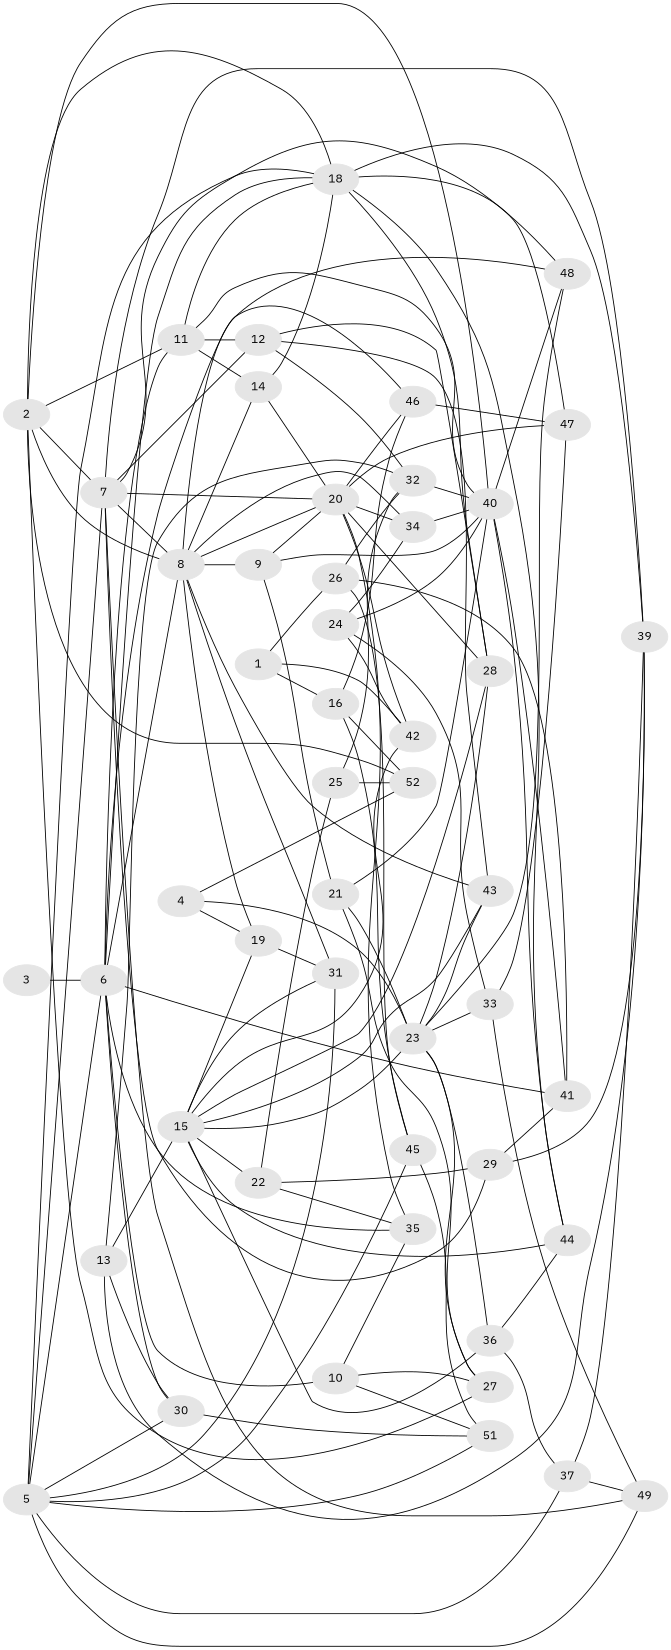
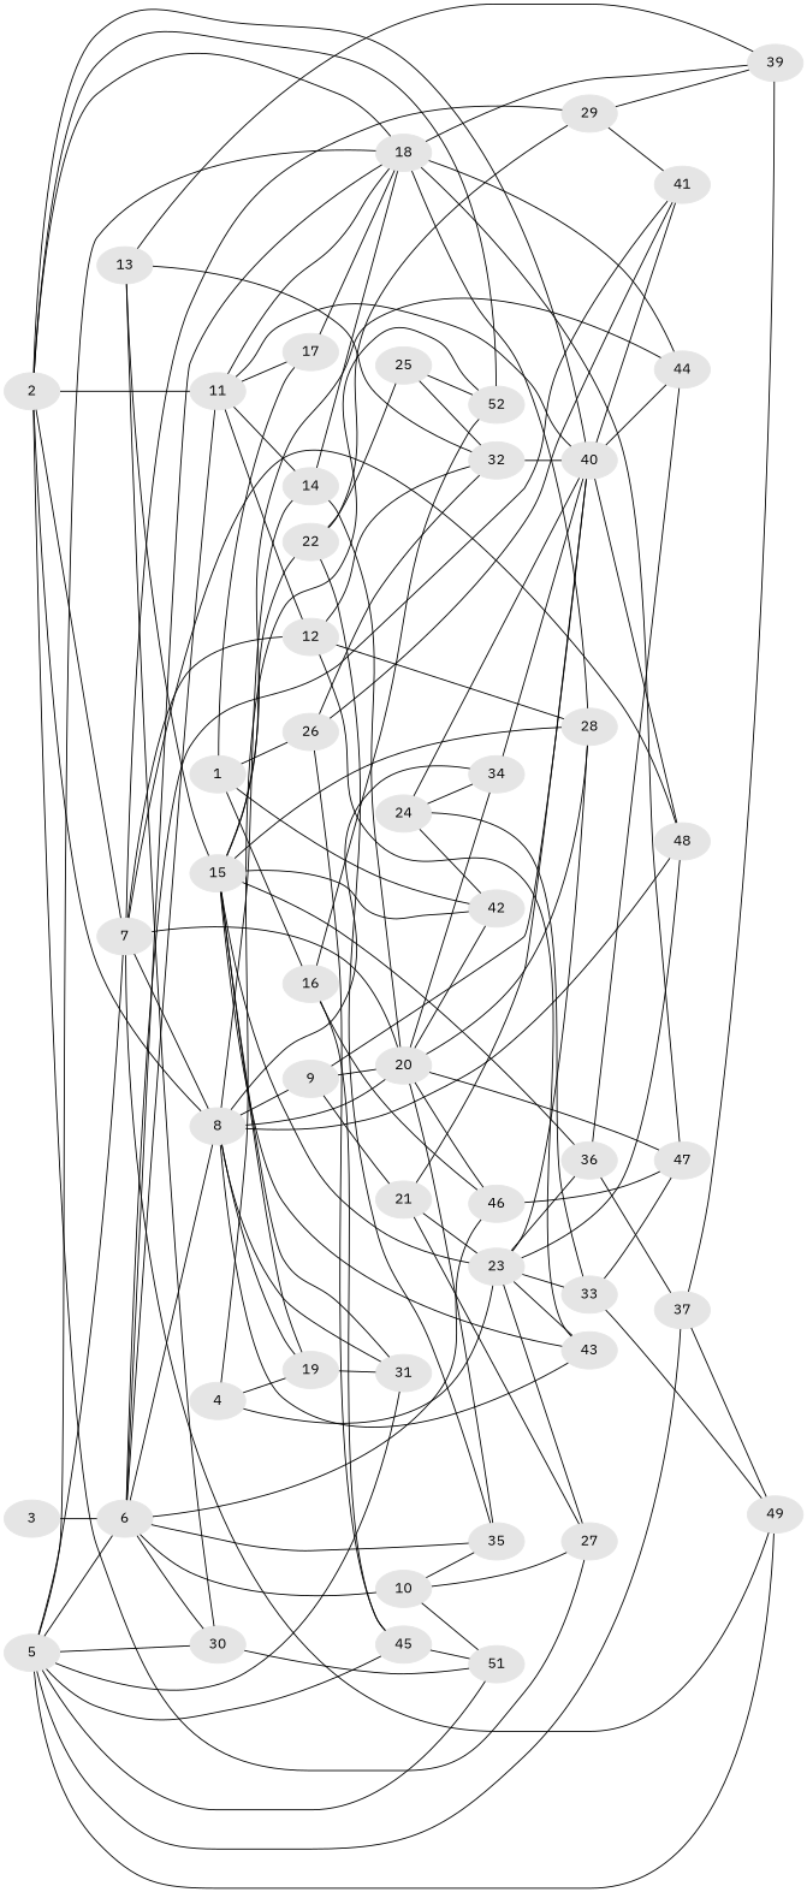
  graph {
    fontname="IBM Plex Sans"
    rankdir=LR
    node [color=gray90 fontname="IBM Plex Sans" style=filled]
    edge [fontname="IBM Plex Sans" weight=1.0]
    1
    16
+   17
    26
    42
    n6 [label=52]
    45
    46
    18
    41
    32
    2
    7
    8
    11
    27
    40
    49
    12
    20
    29
    39
    48
    19
    31
    9
    14
    34
    43
    28
    44
    47
    3
    6
    30
    10
    35
    4
    23
    36
    33
    5
    37
    51
    21
    13
    15
    22
    25
    24
    1 -- 16
+   1 -- 17
    1 -- 26
    1 -- 42
    16 -- n6
    16 -- 45
    16 -- 46
+   17 -- 18 [weight=2.0]
    26 -- 45
    26 -- 41
    26 -- 32
    45 -- 51
    46 -- 47
    18 -- 39
    18 -- 28
    18 -- 44
    18 -- 47
    32 -- 40 [weight=3.0]
    2 -- n6
    2 -- 18
    2 -- 7
    2 -- 8
    2 -- 11 [weight=3.0]
    2 -- 27 [weight=2.0]
    2 -- 40
    7 -- 8
    7 -- 49
    7 -- 12
    7 -- 20 [weight=2.0]
    7 -- 29
-   7 -- 39 [weight=2.0]
    7 -- 48
    8 -- 20 [weight=2.0]
    8 -- 48
    8 -- 19
    8 -- 31
    8 -- 9
    8 -- 14
    8 -- 34
    8 -- 43
+   11 -- 17
    11 -- 18 [weight=2.0]
    11 -- 40
    11 -- 12 [weight=3.0]
    11 -- 14
    40 -- 41
    40 -- 48
    40 -- 44
    12 -- 32
    12 -- 43
    12 -- 28 [weight=2.0]
    20 -- 42
    20 -- 46
    20 -- 34
    20 -- 28
    20 -- 47
    20 -- 35
    29 -- 41
    29 -- 39
    19 -- 31
    9 -- 40
    9 -- 20
    9 -- 21
    14 -- 18
    14 -- 20
    34 -- 40
    3 -- 6 [weight=3.0]
    6 -- 46
    6 -- 18
    6 -- 41
    6 -- 8
    6 -- 11
    6 -- 30
    6 -- 10
    6 -- 35
    30 -- 51
    10 -- 27
    10 -- 35
    10 -- 51
    4 -- n6
    4 -- 19
    4 -- 23 [weight=2.0]
    23 -- 27 [weight=2.0]
    23 -- 48
    23 -- 43
    23 -- 28
    23 -- 36
    23 -- 33
    36 -- 44
    36 -- 37
    33 -- 49
    33 -- 47
    5 -- 45
    5 -- 18
    5 -- 7 [weight=2.0]
    5 -- 49
    5 -- 31
    5 -- 6
    5 -- 30
    5 -- 37
    5 -- 51
    37 -- 49
    37 -- 39
    21 -- 27
    21 -- 40
    21 -- 23
    13 -- 32
    13 -- 39
    13 -- 30
    13 -- 15
    15 -- 42
    15 -- 19
    15 -- 31
    15 -- 43
    15 -- 28 [weight=2.0]
    15 -- 44
    15 -- 23 [weight=2.0]
    15 -- 36
    15 -- 22
    22 -- 29
    22 -- 35
    22 -- 25
    25 -- n6
    25 -- 32 [weight=2.0]
    24 -- 42
    24 -- 40
    24 -- 34
    24 -- 33
  }
